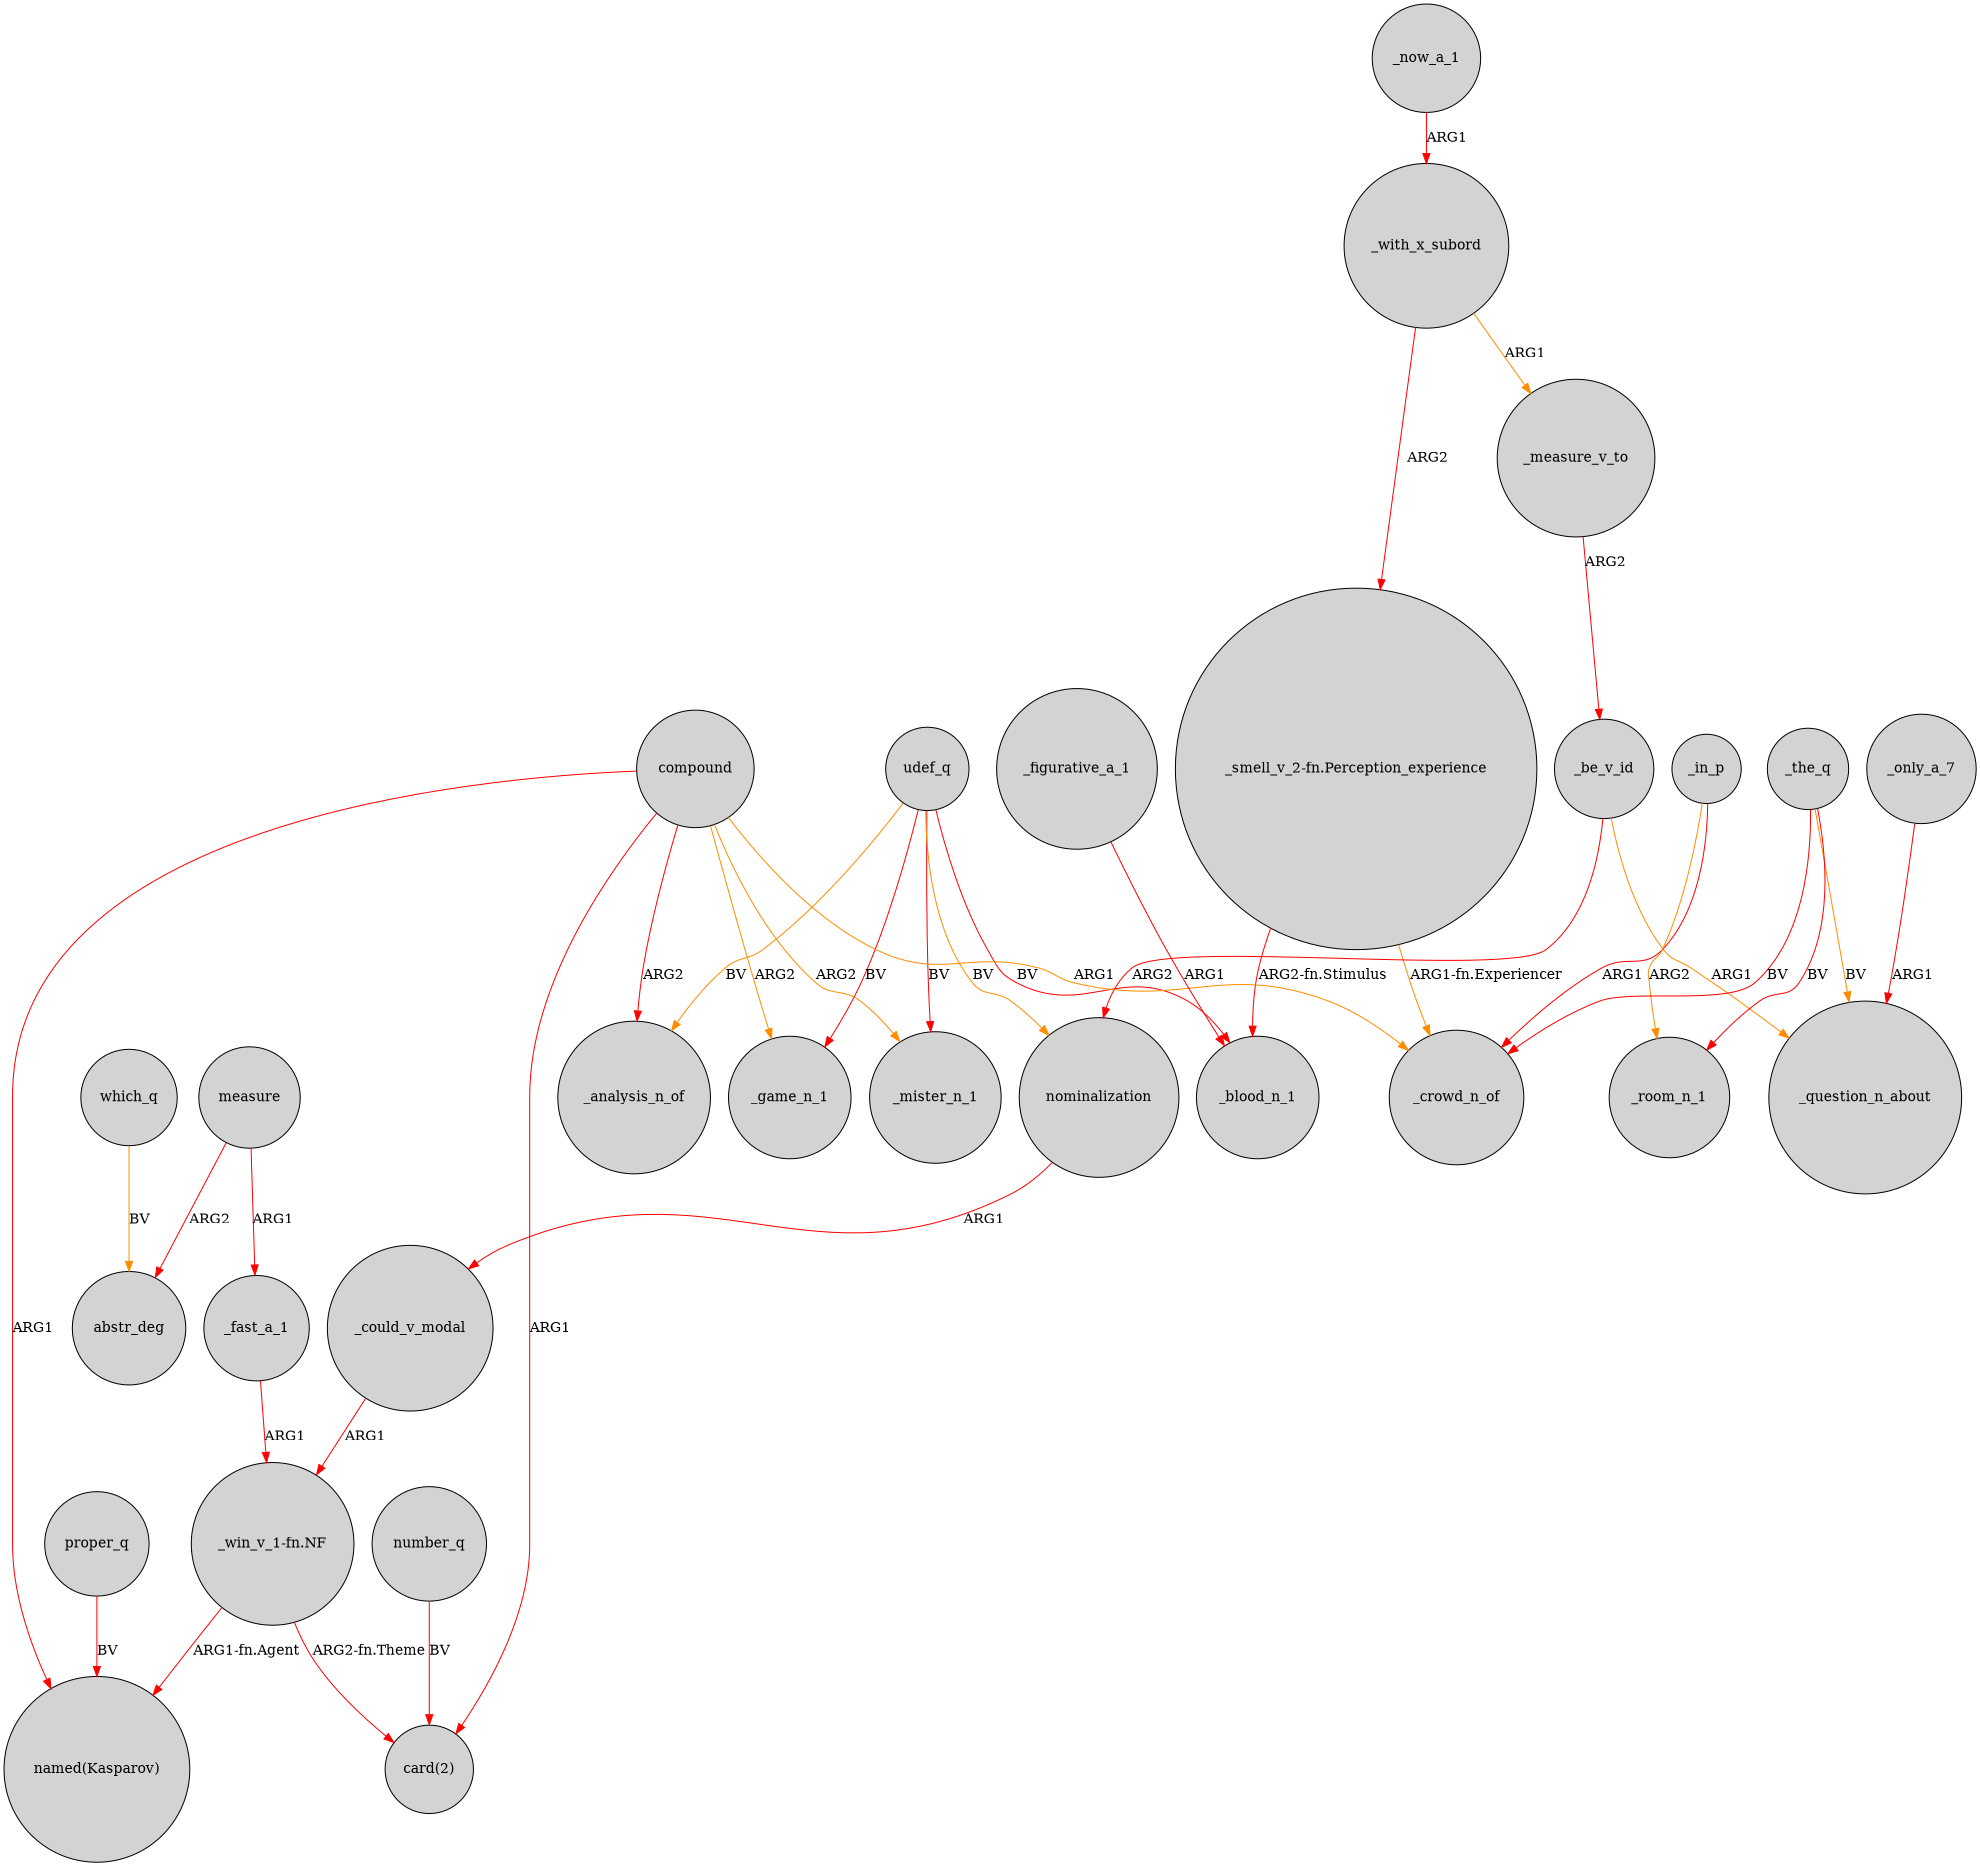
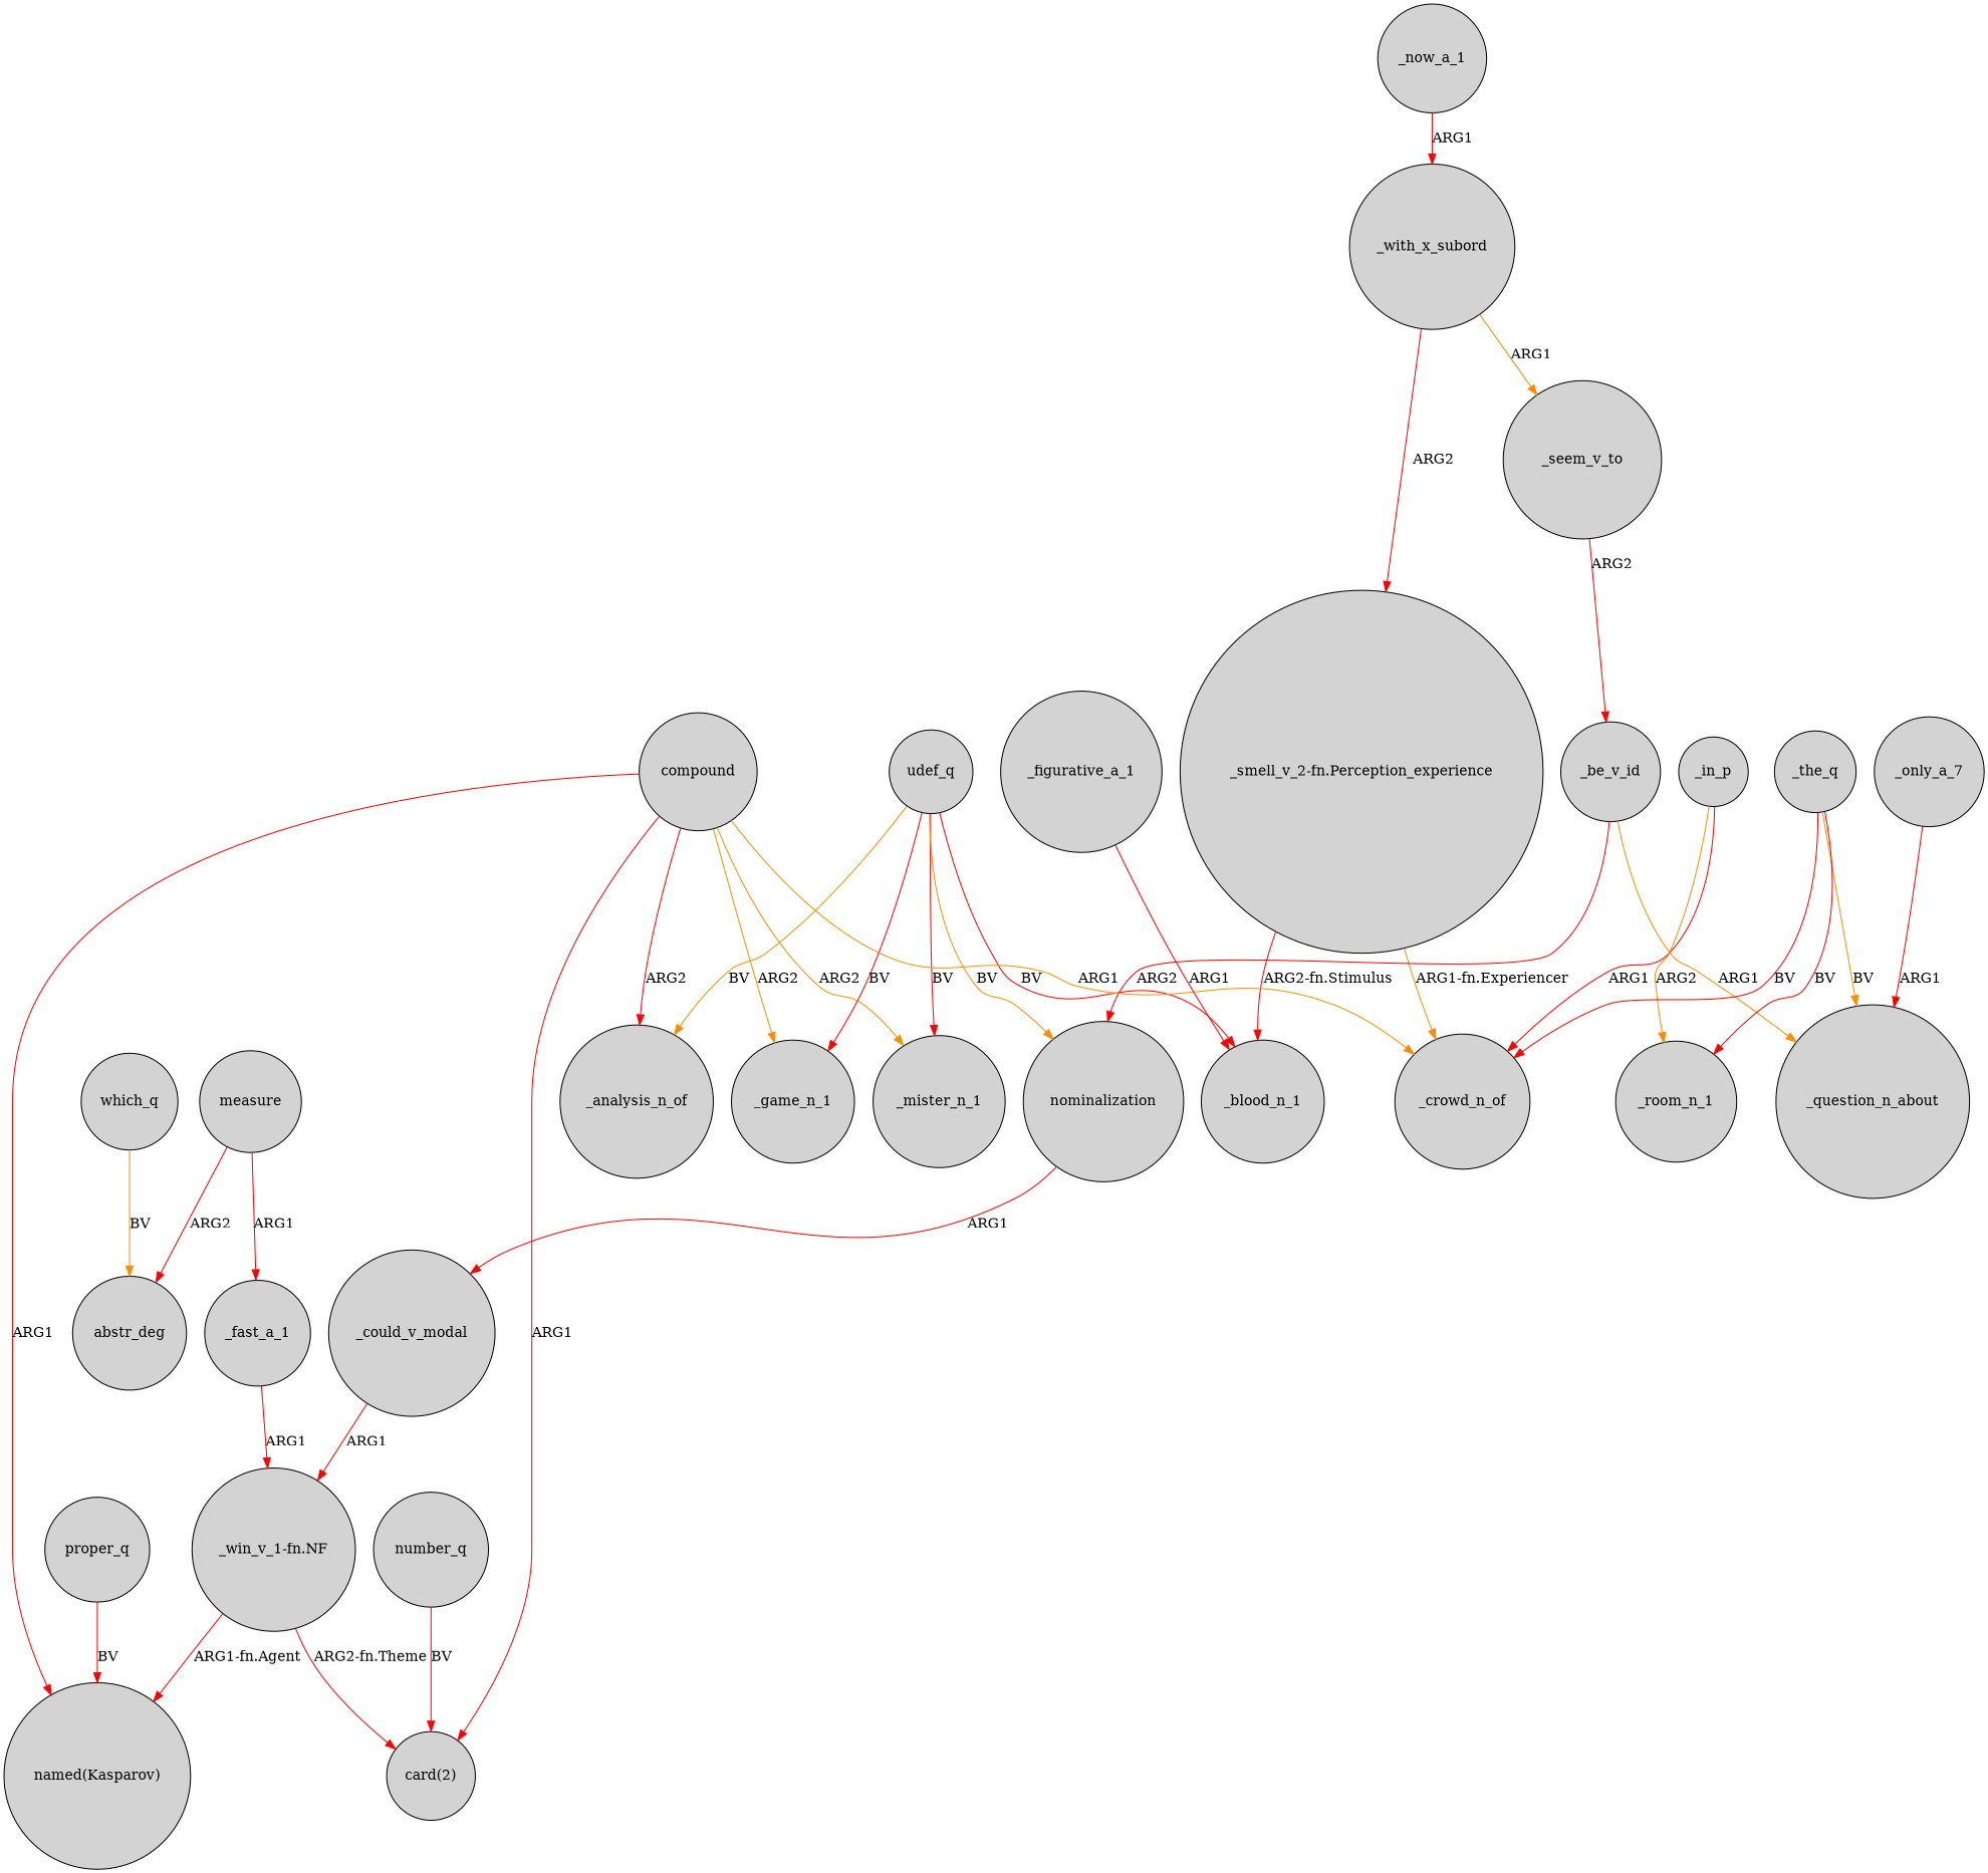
  digraph {
    node [shape=circle style=filled]
    edge [color=red]
    measure
    abstr_deg
    _fast_a_1
    "_win_v_1-fn.NF"
    udef_q
    _game_n_1
    _mister_n_1
    _analysis_n_of
    _blood_n_1
    nominalization
    _could_v_modal
    _with_x_subord
-   _seem_v_to [label=_measure_v_to]
+   _seem_v_to
    "_smell_v_2-fn.Perception_experience"
    _be_v_id
    _crowd_n_of
    _question_n_about
    _in_p
    _room_n_1
    "card(2)"
    "named(Kasparov)"
    compound
    n23 [label=_only_a_7]
    proper_q
    _figurative_a_1
    which_q
    _the_q
    number_q
    _now_a_1
    measure -> abstr_deg [label=ARG2]
    measure -> _fast_a_1 [label=ARG1]
    _fast_a_1 -> "_win_v_1-fn.NF" [label=ARG1]
    "_win_v_1-fn.NF" -> "card(2)" [label="ARG2-fn.Theme"]
    "_win_v_1-fn.NF" -> "named(Kasparov)" [label="ARG1-fn.Agent"]
    udef_q -> _game_n_1 [label=BV]
    udef_q -> _mister_n_1 [label=BV]
    udef_q -> _analysis_n_of [color=darkorange label=BV]
    udef_q -> _blood_n_1 [label=BV]
    udef_q -> nominalization [color=darkorange label=BV]
    nominalization -> _could_v_modal [label=ARG1]
    _could_v_modal -> "_win_v_1-fn.NF" [label=ARG1]
    _with_x_subord -> _seem_v_to [color=darkorange label=ARG1]
    _with_x_subord -> "_smell_v_2-fn.Perception_experience" [label=ARG2]
    _seem_v_to -> _be_v_id [label=ARG2]
    "_smell_v_2-fn.Perception_experience" -> _blood_n_1 [label="ARG2-fn.Stimulus"]
    "_smell_v_2-fn.Perception_experience" -> _crowd_n_of [color=darkorange label="ARG1-fn.Experiencer"]
    _be_v_id -> nominalization [label=ARG2]
    _be_v_id -> _question_n_about [color=darkorange label=ARG1]
    _in_p -> _crowd_n_of [label=ARG1]
    _in_p -> _room_n_1 [color=darkorange label=ARG2]
    compound -> _game_n_1 [color=darkorange label=ARG2]
    compound -> _mister_n_1 [color=darkorange label=ARG2]
    compound -> _analysis_n_of [label=ARG2]
    compound -> _crowd_n_of [color=darkorange label=ARG1]
    compound -> "card(2)" [label=ARG1]
    compound -> "named(Kasparov)" [label=ARG1]
    n23 -> _question_n_about [label=ARG1]
    proper_q -> "named(Kasparov)" [label=BV]
    _figurative_a_1 -> _blood_n_1 [label=ARG1]
    which_q -> abstr_deg [color=darkorange label=BV]
    _the_q -> _crowd_n_of [label=BV]
    _the_q -> _question_n_about [color=darkorange label=BV]
    _the_q -> _room_n_1 [label=BV]
    number_q -> "card(2)" [label=BV]
    _now_a_1 -> _with_x_subord [label=ARG1]
  }
